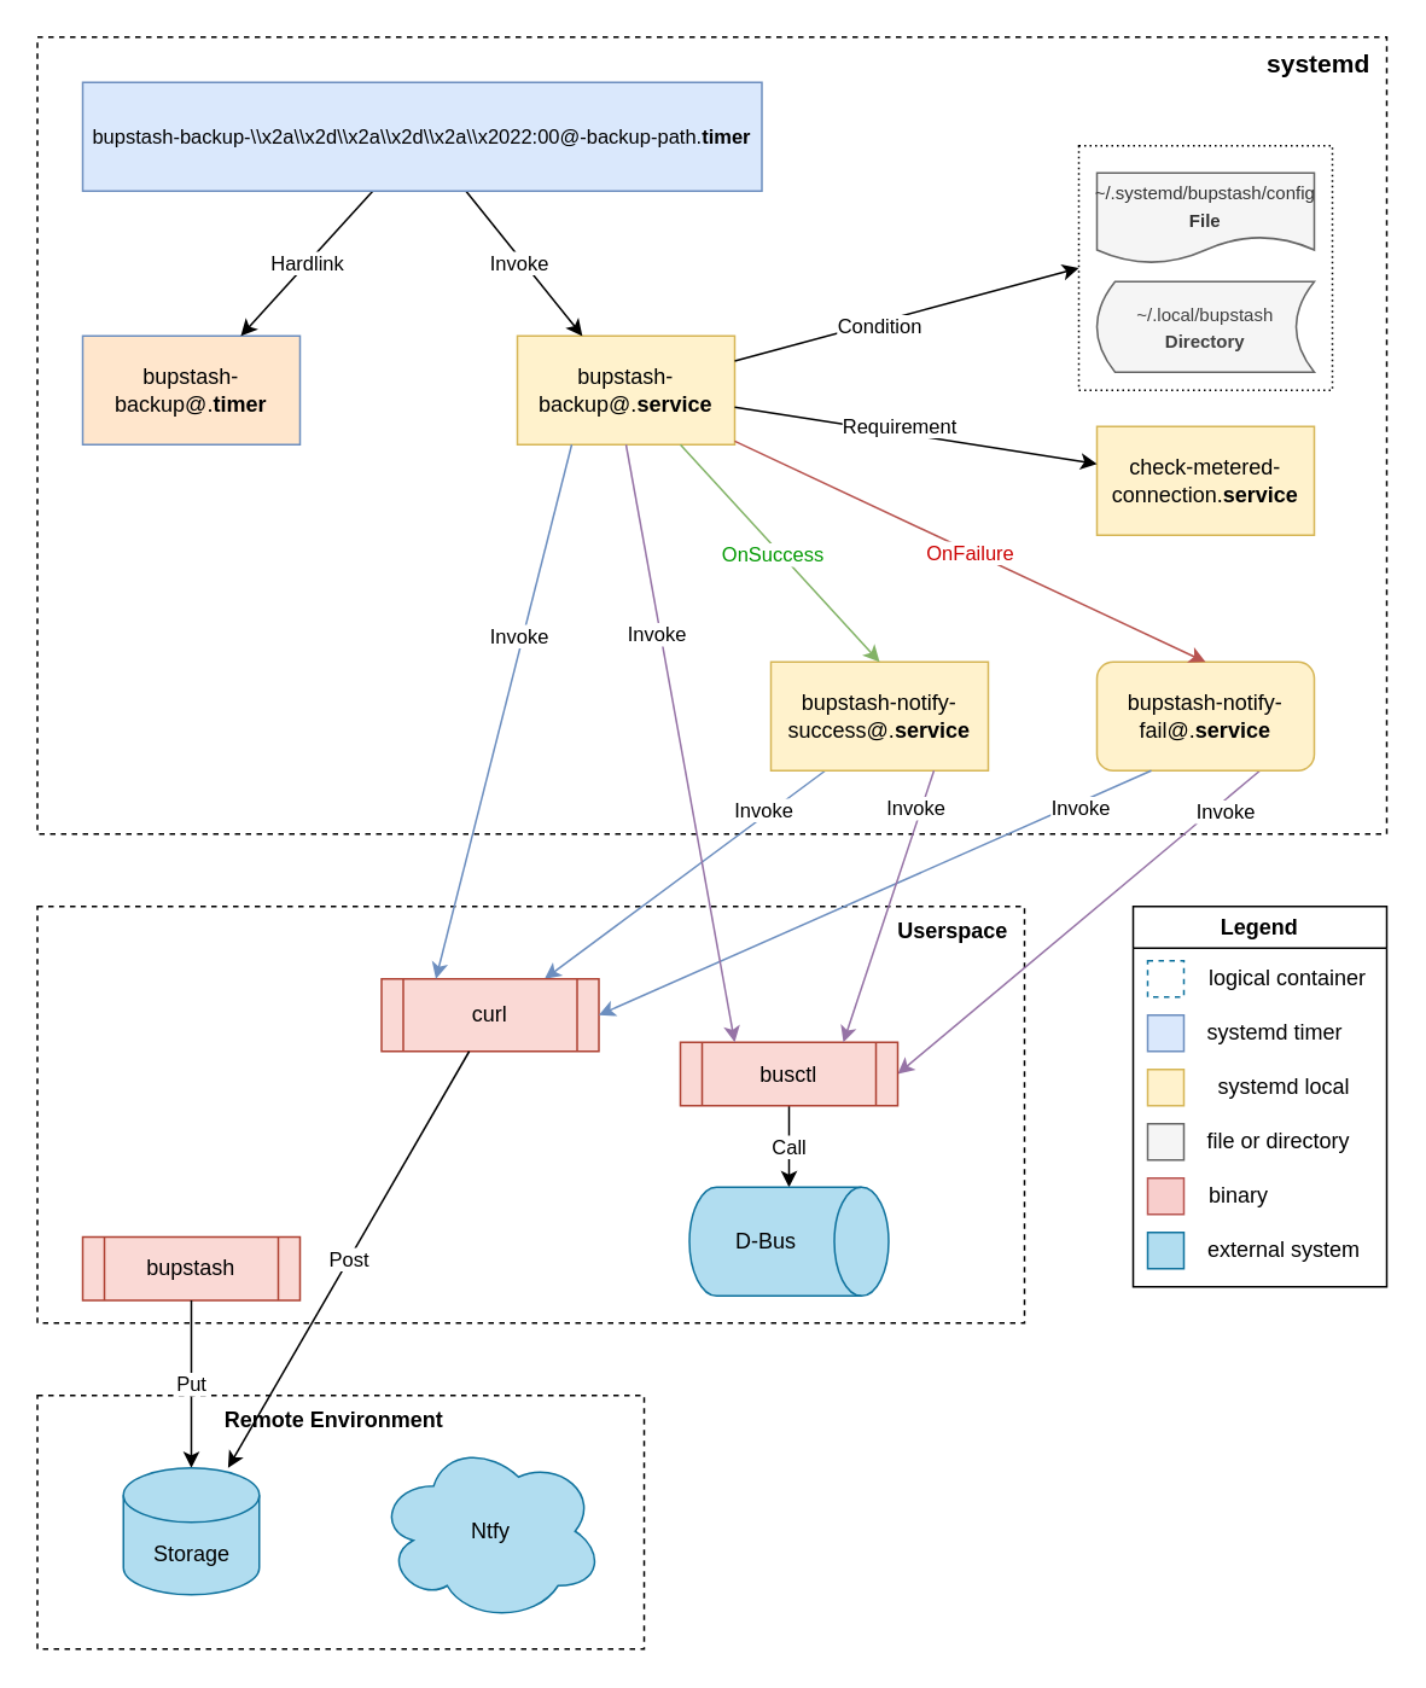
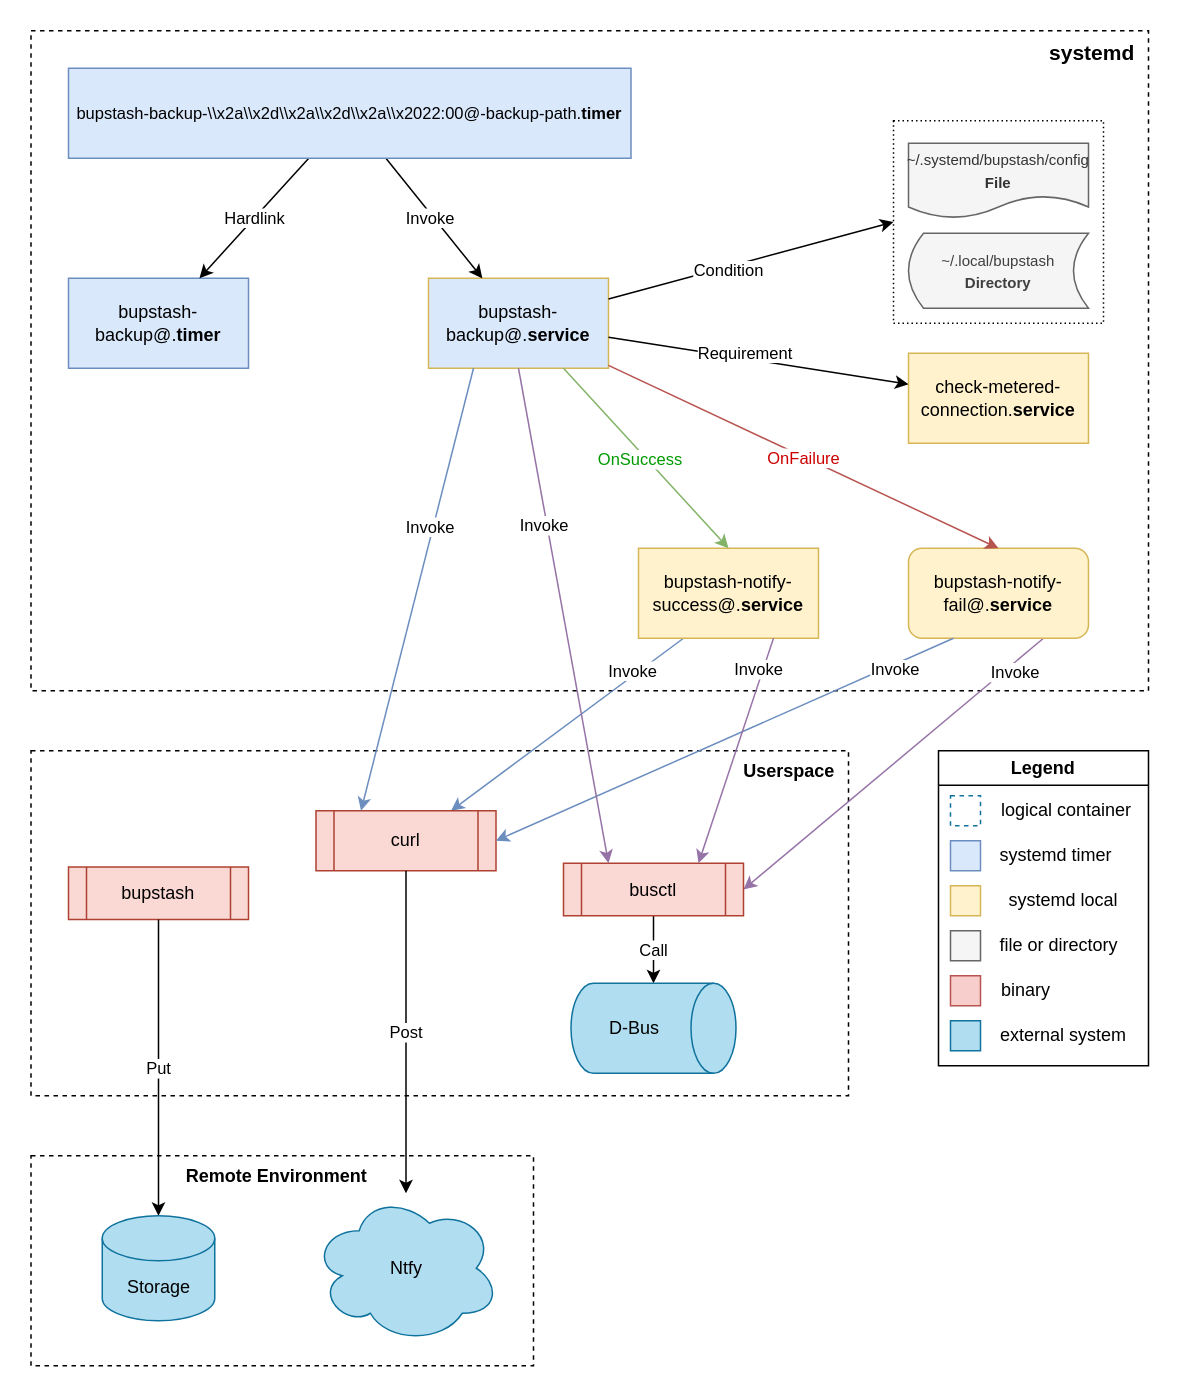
  <mxCell id="0" />
  <mxCell id="1" parent="0" />
  <mxCell id="2" value="Remote Environment" style="rounded=0;whiteSpace=wrap;html=1;fontStyle=1;verticalAlign=top;align=center;dashed=1;fillColor=none;spacingRight=7.874;" vertex="1" parent="1"><mxGeometry x="20" y="770" width="335" height="140" as="geometry" /></mxCell>
  <mxCell id="3" value="Userspace" style="rounded=0;whiteSpace=wrap;html=1;fontStyle=1;verticalAlign=top;align=right;dashed=1;fillColor=none;spacingRight=7.874;" vertex="1" parent="1"><mxGeometry x="20" y="500" width="545" height="230" as="geometry" /></mxCell>
  <mxCell id="4" value="systemd" style="rounded=0;whiteSpace=wrap;html=1;dashed=1;verticalAlign=top;align=right;fontStyle=1;fillColor=none;fontSize=14;spacingRight=7.874;" vertex="1" parent="1"><mxGeometry x="20" y="20" width="745" height="440" as="geometry" /></mxCell>
  <mxCell id="5" value="" style="rounded=0;whiteSpace=wrap;html=1;verticalAlign=top;align=center;dashed=1;fillColor=default;dashPattern=1 2;" parent="1" vertex="1"><mxGeometry x="595" y="80" width="140" height="135" as="geometry" /></mxCell>
- <mxCell id="6" value="bupstash-backup@.&lt;b&gt;service&lt;/b&gt;" style="rounded=0;whiteSpace=wrap;html=1;fillColor=#fff2cc;strokeColor=#d6b656;" parent="1" vertex="1"><mxGeometry x="285" y="185" width="120" height="60" as="geometry" /></mxCell>
+ <mxCell id="6" value="bupstash-backup@.&lt;b&gt;service&lt;/b&gt;" style="rounded=0;whiteSpace=wrap;html=1;fillColor=#dae8fc;strokeColor=#d6b656;" parent="1" vertex="1"><mxGeometry x="285" y="185" width="120" height="60" as="geometry" /></mxCell>
  <mxCell id="7" value="" style="edgeStyle=none;html=1;strokeWidth=1;" parent="1" source="11" target="6" edge="1"><mxGeometry relative="1" as="geometry"><mxPoint x="155" y="215" as="sourcePoint" /></mxGeometry></mxCell>
  <mxCell id="8" value="Invoke" style="edgeLabel;html=1;align=center;verticalAlign=middle;resizable=0;points=[];" parent="7" vertex="1" connectable="0"><mxGeometry x="-0.043" y="-2" relative="1" as="geometry"><mxPoint as="offset" /></mxGeometry></mxCell>
- <mxCell id="9" value="bupstash-backup@.&lt;b&gt;timer&lt;/b&gt;" style="rounded=0;whiteSpace=wrap;html=1;fillColor=#ffe6cc;strokeColor=#6c8ebf;" parent="1" vertex="1"><mxGeometry x="45" y="185" width="120" height="60" as="geometry" /></mxCell>
+ <mxCell id="9" value="bupstash-backup@.&lt;b&gt;timer&lt;/b&gt;" style="rounded=0;whiteSpace=wrap;html=1;fillColor=#dae8fc;strokeColor=#6c8ebf;" parent="1" vertex="1"><mxGeometry x="45" y="185" width="120" height="60" as="geometry" /></mxCell>
  <mxCell id="10" value="Hardlink" style="edgeStyle=none;html=1;" parent="1" source="11" target="9" edge="1"><mxGeometry relative="1" as="geometry" /></mxCell>
  <mxCell id="11" value="&lt;font style=&quot;font-size: 11px;&quot;&gt;bupstash-backup-\\x2a\\x2d\\x2a\\x2d\\x2a\\x2022:00@-backup-path.&lt;b&gt;timer&lt;/b&gt;&lt;/font&gt;" style="rounded=0;whiteSpace=wrap;html=1;fillColor=#dae8fc;strokeColor=#6c8ebf;" parent="1" vertex="1"><mxGeometry x="45" y="45" width="375" height="60" as="geometry" /></mxCell>
  <mxCell id="12" value="" style="edgeStyle=none;html=1;exitX=0.25;exitY=1;exitDx=0;exitDy=0;fillColor=#dae8fc;strokeColor=#6c8ebf;entryX=0.75;entryY=0;entryDx=0;entryDy=0;" parent="1" source="14" target="22" edge="1"><mxGeometry x="-0.561" y="4" relative="1" as="geometry"><Array as="points" /><mxPoint as="offset" /></mxGeometry></mxCell>
  <mxCell id="13" value="&lt;span style=&quot;color: rgb(0, 0, 0);&quot;&gt;Invoke&lt;/span&gt;" style="edgeLabel;html=1;align=center;verticalAlign=middle;resizable=0;points=[];" parent="12" vertex="1" connectable="0"><mxGeometry x="-0.563" y="-2" relative="1" as="geometry"><mxPoint y="-2" as="offset" /></mxGeometry></mxCell>
  <mxCell id="14" value="bupstash-notify-success@.&lt;b&gt;service&lt;/b&gt;" style="rounded=0;whiteSpace=wrap;html=1;fillColor=#fff2cc;strokeColor=#d6b656;" parent="1" vertex="1"><mxGeometry x="425" y="365" width="120" height="60" as="geometry" /></mxCell>
  <mxCell id="15" value="" style="edgeStyle=none;html=1;exitX=0.75;exitY=1;exitDx=0;exitDy=0;fillColor=#e1d5e7;strokeColor=#9673a6;entryX=1;entryY=0.5;entryDx=0;entryDy=0;" parent="1" source="17" target="24" edge="1"><mxGeometry x="-0.701" y="-2" relative="1" as="geometry"><Array as="points" /><mxPoint as="offset" /></mxGeometry></mxCell>
  <mxCell id="16" value="&lt;span style=&quot;color: rgb(0, 0, 0);&quot;&gt;Invoke&lt;/span&gt;" style="edgeLabel;html=1;align=center;verticalAlign=middle;resizable=0;points=[];" parent="15" vertex="1" connectable="0"><mxGeometry x="-0.467" y="-2" relative="1" as="geometry"><mxPoint x="35" y="-21" as="offset" /></mxGeometry></mxCell>
  <mxCell id="17" value="&lt;span style=&quot;color: rgb(0, 0, 0);&quot;&gt;bupstash-notify-fail@.&lt;b&gt;service&lt;/b&gt;&lt;/span&gt;" style="whiteSpace=wrap;html=1;fillColor=#fff2cc;strokeColor=#d6b656;rounded=1;" parent="1" vertex="1"><mxGeometry x="605" y="365" width="120" height="60" as="geometry" /></mxCell>
  <mxCell id="18" value="" style="edgeStyle=none;html=1;fillColor=#d5e8d4;strokeColor=#82b366;exitX=0.75;exitY=1;exitDx=0;exitDy=0;entryX=0.5;entryY=0;entryDx=0;entryDy=0;" parent="1" source="6" target="14" edge="1"><mxGeometry relative="1" as="geometry"><mxPoint x="185" y="225" as="sourcePoint" /><mxPoint x="295" y="225" as="targetPoint" /></mxGeometry></mxCell>
  <mxCell id="19" value="OnSuccess" style="edgeLabel;html=1;align=center;verticalAlign=middle;resizable=0;points=[];fontColor=#009900;" parent="18" vertex="1" connectable="0"><mxGeometry x="-0.206" y="1" relative="1" as="geometry"><mxPoint x="6" y="13" as="offset" /></mxGeometry></mxCell>
  <mxCell id="20" value="OnFailure" style="edgeStyle=none;html=1;fillColor=#f8cecc;strokeColor=#b85450;fontColor=#CC0000;entryX=0.5;entryY=0;entryDx=0;entryDy=0;" parent="1" source="6" target="17" edge="1"><mxGeometry x="0.003" y="-1" relative="1" as="geometry"><mxPoint x="328" y="255" as="sourcePoint" /><mxPoint x="277" y="310" as="targetPoint" /><mxPoint as="offset" /></mxGeometry></mxCell>
  <mxCell id="21" value="Call" style="edgeStyle=none;html=1;" parent="1" source="24" edge="1" target="39"><mxGeometry relative="1" as="geometry"><mxPoint x="270" y="675" as="targetPoint" /></mxGeometry></mxCell>
  <mxCell id="22" value="curl" style="shape=process;whiteSpace=wrap;html=1;backgroundOutline=1;fillColor=#fad9d5;strokeColor=#ae4132;" parent="1" vertex="1"><mxGeometry x="210" y="540" width="120" height="40" as="geometry" /></mxCell>
- <mxCell id="23" value="Post" style="edgeStyle=none;html=1;" parent="1" source="22" target="40" edge="1"><mxGeometry relative="1" as="geometry" /></mxCell>
+ <mxCell id="23" value="Post" style="edgeStyle=none;html=1;" parent="1" source="22" target="34" edge="1"><mxGeometry relative="1" as="geometry" /></mxCell>
  <mxCell id="24" value="busctl" style="shape=process;whiteSpace=wrap;html=1;backgroundOutline=1;fillColor=#fad9d5;strokeColor=#ae4132;" parent="1" vertex="1"><mxGeometry x="375" y="575" width="120" height="35" as="geometry" /></mxCell>
- <mxCell id="25" value="bupstash" style="shape=process;whiteSpace=wrap;html=1;backgroundOutline=1;fillColor=#fad9d5;strokeColor=#ae4132;" parent="1" vertex="1"><mxGeometry x="45" y="682.5" width="120" height="35" as="geometry" /></mxCell>
+ <mxCell id="25" value="bupstash" style="shape=process;whiteSpace=wrap;html=1;backgroundOutline=1;fillColor=#fad9d5;strokeColor=#ae4132;" parent="1" vertex="1"><mxGeometry x="45" y="577.5" width="120" height="35" as="geometry" /></mxCell>
  <mxCell id="26" value="" style="edgeStyle=none;html=1;exitX=0.25;exitY=1;exitDx=0;exitDy=0;fillColor=#dae8fc;strokeColor=#6c8ebf;entryX=1;entryY=0.5;entryDx=0;entryDy=0;" parent="1" source="17" target="22" edge="1"><mxGeometry x="-0.66" relative="1" as="geometry"><mxPoint x="355" y="370" as="sourcePoint" /><mxPoint x="355" y="440" as="targetPoint" /><Array as="points" /><mxPoint as="offset" /></mxGeometry></mxCell>
  <mxCell id="27" value="&lt;span style=&quot;color: rgb(0, 0, 0);&quot;&gt;Invoke&lt;/span&gt;" style="edgeLabel;html=1;align=center;verticalAlign=middle;resizable=0;points=[];" parent="26" vertex="1" connectable="0"><mxGeometry x="-0.621" y="1" relative="1" as="geometry"><mxPoint x="18" y="-6" as="offset" /></mxGeometry></mxCell>
  <mxCell id="28" value="" style="edgeStyle=none;html=1;exitX=0.75;exitY=1;exitDx=0;exitDy=0;fillColor=#e1d5e7;strokeColor=#9673a6;entryX=0.75;entryY=0;entryDx=0;entryDy=0;" parent="1" source="14" target="24" edge="1"><mxGeometry x="-0.62" y="-3" relative="1" as="geometry"><mxPoint x="355" y="370" as="sourcePoint" /><mxPoint x="355" y="440" as="targetPoint" /><Array as="points" /><mxPoint as="offset" /></mxGeometry></mxCell>
  <mxCell id="29" value="&lt;span style=&quot;color: rgb(0, 0, 0);&quot;&gt;Invoke&lt;/span&gt;" style="edgeLabel;html=1;align=center;verticalAlign=middle;resizable=0;points=[];" parent="28" vertex="1" connectable="0"><mxGeometry x="-0.615" y="-2" relative="1" as="geometry"><mxPoint x="1" y="-7" as="offset" /></mxGeometry></mxCell>
  <mxCell id="30" value="" style="edgeStyle=none;html=1;exitX=0.25;exitY=1;exitDx=0;exitDy=0;entryX=0.25;entryY=0;entryDx=0;entryDy=0;fillColor=#dae8fc;strokeColor=#6c8ebf;" parent="1" source="6" target="22" edge="1"><mxGeometry x="-0.102" y="4" relative="1" as="geometry"><mxPoint x="295" y="247" as="sourcePoint" /><mxPoint x="85" y="440" as="targetPoint" /><Array as="points" /><mxPoint as="offset" /></mxGeometry></mxCell>
  <mxCell id="31" value="Invoke" style="edgeLabel;html=1;align=center;verticalAlign=middle;resizable=0;points=[];" parent="30" vertex="1" connectable="0"><mxGeometry x="-0.255" y="-2" relative="1" as="geometry"><mxPoint y="-4" as="offset" /></mxGeometry></mxCell>
  <mxCell id="32" value="" style="edgeStyle=none;html=1;exitX=0.5;exitY=1;exitDx=0;exitDy=0;entryX=0.25;entryY=0;entryDx=0;entryDy=0;fillColor=#e1d5e7;strokeColor=#9673a6;" parent="1" source="6" target="24" edge="1"><mxGeometry x="-0.192" y="6" relative="1" as="geometry"><mxPoint x="325" y="255" as="sourcePoint" /><mxPoint x="250" y="455" as="targetPoint" /><Array as="points" /><mxPoint as="offset" /></mxGeometry></mxCell>
  <mxCell id="33" value="&lt;span style=&quot;color: rgb(0, 0, 0);&quot;&gt;Invoke&lt;/span&gt;" style="edgeLabel;html=1;align=center;verticalAlign=middle;resizable=0;points=[];" parent="32" vertex="1" connectable="0"><mxGeometry x="-0.345" y="-3" relative="1" as="geometry"><mxPoint y="-4" as="offset" /></mxGeometry></mxCell>
  <mxCell id="34" value="Ntfy" style="ellipse;shape=cloud;whiteSpace=wrap;html=1;fillColor=#b1ddf0;strokeColor=#10739e;fontStyle=0" parent="1" vertex="1"><mxGeometry x="207.5" y="795" width="125" height="100" as="geometry" /></mxCell>
  <mxCell id="35" value="Put" style="endArrow=classic;html=1;strokeWidth=1;" parent="1" source="25" edge="1" target="40"><mxGeometry width="50" height="50" relative="1" as="geometry"><mxPoint x="85" y="685" as="sourcePoint" /><mxPoint x="105" y="675" as="targetPoint" /></mxGeometry></mxCell>
  <mxCell id="36" value="check-metered-connection.&lt;b&gt;service&lt;/b&gt;" style="rounded=0;whiteSpace=wrap;html=1;fillColor=#fff2cc;strokeColor=#d6b656;" parent="1" vertex="1"><mxGeometry x="605" y="235" width="120" height="60" as="geometry" /></mxCell>
  <mxCell id="37" value="" style="edgeStyle=none;html=1;" parent="1" source="6" target="36" edge="1"><mxGeometry relative="1" as="geometry"><mxPoint x="273" y="115" as="sourcePoint" /><mxPoint x="333" y="195" as="targetPoint" /></mxGeometry></mxCell>
  <mxCell id="38" value="Requirement" style="edgeLabel;html=1;align=center;verticalAlign=middle;resizable=0;points=[];" parent="37" vertex="1" connectable="0"><mxGeometry x="-0.153" y="2" relative="1" as="geometry"><mxPoint x="5" y="-1" as="offset" /></mxGeometry></mxCell>
  <mxCell id="39" value="D-Bus" style="shape=cylinder3;whiteSpace=wrap;html=1;boundedLbl=1;backgroundOutline=1;size=15;rotation=90;horizontal=0;fillColor=#b1ddf0;strokeColor=#10739e;" parent="1" vertex="1"><mxGeometry x="405" y="630" width="60" height="110" as="geometry" /></mxCell>
  <mxCell id="40" value="Storage" style="shape=cylinder3;whiteSpace=wrap;html=1;boundedLbl=1;backgroundOutline=1;size=15;fillColor=#b1ddf0;strokeColor=#10739e;" parent="1" vertex="1"><mxGeometry x="67.5" y="810" width="75" height="70" as="geometry" /></mxCell>
  <mxCell id="41" value="&lt;font style=&quot;font-size: 10px;&quot;&gt;~/.systemd/bupstash/config&lt;/font&gt;&lt;div&gt;&lt;font style=&quot;font-size: 10px;&quot;&gt;&lt;b&gt;File&lt;/b&gt;&lt;/font&gt;&lt;/div&gt;" style="shape=document;whiteSpace=wrap;html=1;boundedLbl=1;fillColor=#f5f5f5;strokeColor=#666666;fontColor=#333333;" parent="1" vertex="1"><mxGeometry x="605" y="95" width="120" height="50" as="geometry" /></mxCell>
  <mxCell id="42" value="&lt;span style=&quot;color: rgb(63, 63, 63); font-size: 10px;&quot;&gt;~/.local/bupstash&lt;/span&gt;&lt;div&gt;&lt;span style=&quot;color: rgb(63, 63, 63); font-size: 10px;&quot;&gt;&lt;b&gt;Directory&lt;/b&gt;&lt;/span&gt;&lt;/div&gt;" style="shape=dataStorage;whiteSpace=wrap;html=1;fixedSize=1;size=10;fillColor=#f5f5f5;strokeColor=#666666;fontColor=#333333;" parent="1" vertex="1"><mxGeometry x="605" y="155" width="120" height="50" as="geometry" /></mxCell>
  <mxCell id="43" value="" style="edgeStyle=none;html=1;entryX=0;entryY=0.5;entryDx=0;entryDy=0;" parent="1" source="6" target="5" edge="1"><mxGeometry relative="1" as="geometry"><mxPoint x="415" y="198" as="sourcePoint" /><mxPoint x="515" y="155" as="targetPoint" /></mxGeometry></mxCell>
  <mxCell id="44" value="Condition" style="edgeLabel;html=1;align=center;verticalAlign=middle;resizable=0;points=[];" parent="43" vertex="1" connectable="0"><mxGeometry x="-0.02" y="2" relative="1" as="geometry"><mxPoint x="-13" y="8" as="offset" /></mxGeometry></mxCell>
  <mxCell id="45" value="Legend" style="swimlane;whiteSpace=wrap;html=1;fillColor=none;" parent="1" vertex="1"><mxGeometry x="625" y="500" width="140" height="210" as="geometry" /></mxCell>
  <mxCell id="46" value="" style="rounded=0;whiteSpace=wrap;html=1;fillColor=#dae8fc;strokeColor=#6c8ebf;" parent="45" vertex="1"><mxGeometry x="8" y="60" width="20" height="20" as="geometry" /></mxCell>
  <mxCell id="47" value="systemd timer" style="text;html=1;align=center;verticalAlign=middle;resizable=0;points=[];autosize=1;strokeColor=none;fillColor=none;" parent="45" vertex="1"><mxGeometry x="28" y="55" width="100" height="30" as="geometry" /></mxCell>
  <mxCell id="48" value="" style="rounded=0;whiteSpace=wrap;html=1;fillColor=#fff2cc;strokeColor=#d6b656;" parent="45" vertex="1"><mxGeometry x="8" y="90" width="20" height="20" as="geometry" /></mxCell>
  <mxCell id="49" value="systemd local" style="text;html=1;align=center;verticalAlign=middle;resizable=0;points=[];autosize=1;strokeColor=none;fillColor=none;" parent="45" vertex="1"><mxGeometry x="28" y="85" width="110" height="30" as="geometry" /></mxCell>
  <mxCell id="50" value="" style="rounded=0;whiteSpace=wrap;html=1;fillColor=#f8cecc;strokeColor=#b85450;" parent="45" vertex="1"><mxGeometry x="8" y="150" width="20" height="20" as="geometry" /></mxCell>
  <mxCell id="51" value="binary" style="text;html=1;align=center;verticalAlign=middle;resizable=0;points=[];autosize=1;strokeColor=none;fillColor=none;" parent="45" vertex="1"><mxGeometry x="28" y="145" width="60" height="30" as="geometry" /></mxCell>
  <mxCell id="52" value="" style="rounded=0;whiteSpace=wrap;html=1;fillColor=#f5f5f5;strokeColor=#666666;fontColor=#333333;" parent="45" vertex="1"><mxGeometry x="8" y="120" width="20" height="20" as="geometry" /></mxCell>
  <mxCell id="53" value="file or directory" style="text;html=1;align=center;verticalAlign=middle;resizable=0;points=[];autosize=1;strokeColor=none;fillColor=none;" parent="45" vertex="1"><mxGeometry x="30" y="115" width="100" height="30" as="geometry" /></mxCell>
  <mxCell id="54" value="" style="rounded=0;whiteSpace=wrap;html=1;fillColor=#b1ddf0;strokeColor=#10739e;" parent="45" vertex="1"><mxGeometry x="8" y="180" width="20" height="20" as="geometry" /></mxCell>
  <mxCell id="55" value="external system" style="text;html=1;align=center;verticalAlign=middle;resizable=0;points=[];autosize=1;strokeColor=none;fillColor=none;" parent="45" vertex="1"><mxGeometry x="28" y="175" width="110" height="30" as="geometry" /></mxCell>
  <mxCell id="56" value="" style="rounded=0;whiteSpace=wrap;html=1;fillColor=none;strokeColor=#10739e;dashed=1;" vertex="1" parent="45"><mxGeometry x="8" y="30" width="20" height="20" as="geometry" /></mxCell>
  <mxCell id="57" value="logical container" style="text;html=1;align=center;verticalAlign=middle;resizable=0;points=[];autosize=1;strokeColor=none;fillColor=none;" vertex="1" parent="45"><mxGeometry x="30" y="25" width="110" height="30" as="geometry" /></mxCell>
